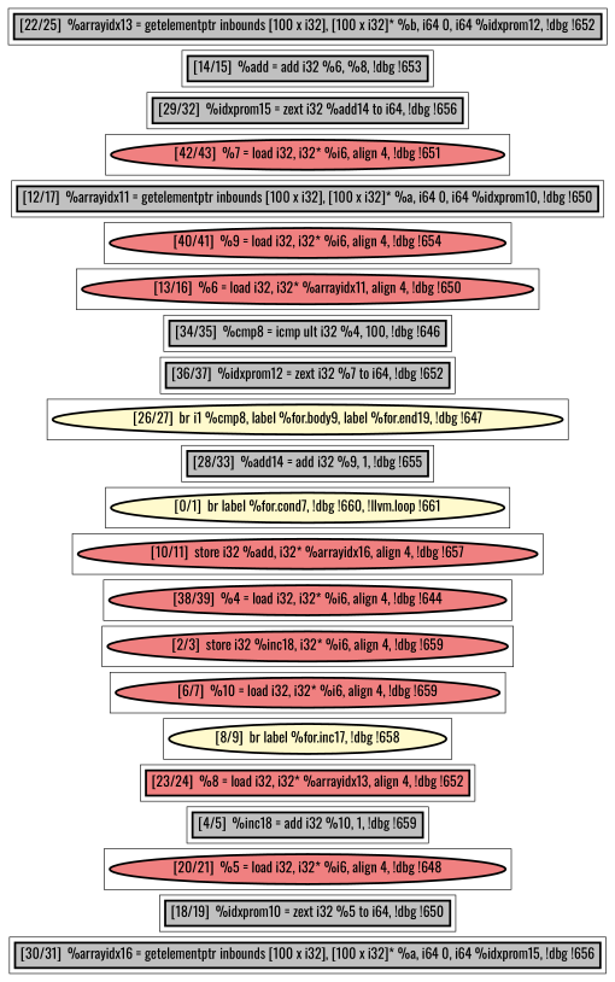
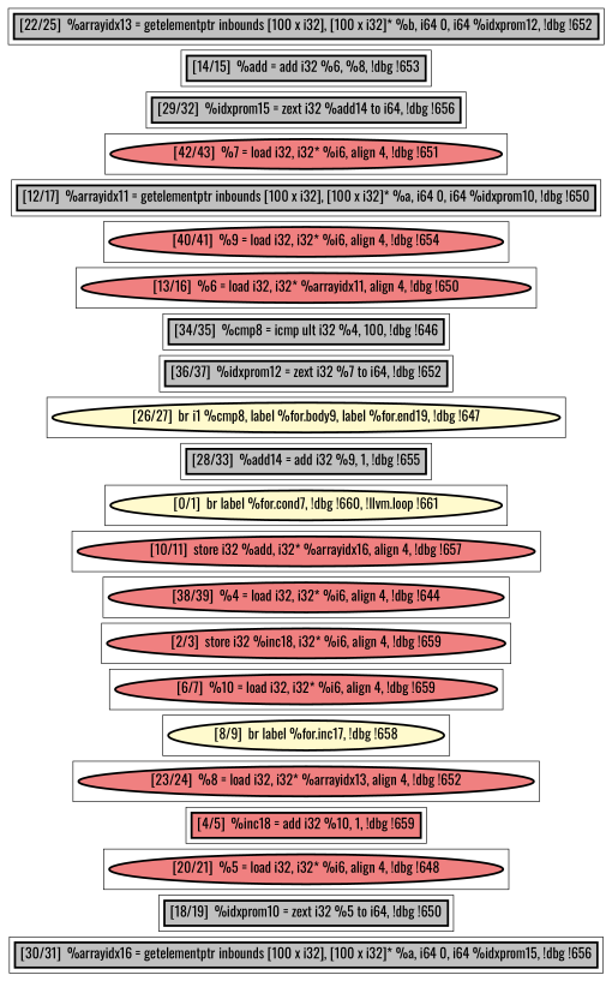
  digraph {
    rankdir=LR
    fontname=Oswald
    node [fillcolor=grey fontsize=20 penwidth=3.0 shape=ellipse style=filled fontname=Oswald]
    n1 [label="[30/31]  %arrayidx16 = getelementptr inbounds [100 x i32], [100 x i32]* %a, i64 0, i64 %idxprom15, !dbg !656" shape=rectangle]
    n2 [label="[18/19]  %idxprom10 = zext i32 %5 to i64, !dbg !650" shape=rectangle]
    n3 [fillcolor=lightcoral label="[20/21]  %5 = load i32, i32* %i6, align 4, !dbg !648"]
-   n4 [label="[4/5]  %inc18 = add i32 %10, 1, !dbg !659" shape=rectangle]
-   n5 [fillcolor=lightcoral label="[23/24]  %8 = load i32, i32* %arrayidx13, align 4, !dbg !652" shape=box]
+   n4 [fillcolor=lightcoral label="[4/5]  %inc18 = add i32 %10, 1, !dbg !659" shape=rectangle]
+   n5 [fillcolor=lightcoral label="[23/24]  %8 = load i32, i32* %arrayidx13, align 4, !dbg !652"]
    n6 [fillcolor=lemonchiffon label="[8/9]  br label %for.inc17, !dbg !658"]
    n7 [fillcolor=lightcoral label="[6/7]  %10 = load i32, i32* %i6, align 4, !dbg !659"]
    n8 [fillcolor=lightcoral label="[2/3]  store i32 %inc18, i32* %i6, align 4, !dbg !659"]
    n9 [fillcolor=lightcoral label="[38/39]  %4 = load i32, i32* %i6, align 4, !dbg !644"]
    n10 [fillcolor=lightcoral label="[10/11]  store i32 %add, i32* %arrayidx16, align 4, !dbg !657"]
    n11 [fillcolor=lemonchiffon label="[0/1]  br label %for.cond7, !dbg !660, !llvm.loop !661"]
    n12 [label="[28/33]  %add14 = add i32 %9, 1, !dbg !655" shape=rectangle]
    n13 [fillcolor=lemonchiffon label="[26/27]  br i1 %cmp8, label %for.body9, label %for.end19, !dbg !647"]
    n14 [label="[36/37]  %idxprom12 = zext i32 %7 to i64, !dbg !652" shape=rectangle]
    n15 [label="[34/35]  %cmp8 = icmp ult i32 %4, 100, !dbg !646" shape=rectangle]
    n16 [fillcolor=lightcoral label="[13/16]  %6 = load i32, i32* %arrayidx11, align 4, !dbg !650"]
    n17 [fillcolor=lightcoral label="[40/41]  %9 = load i32, i32* %i6, align 4, !dbg !654"]
    n18 [label="[12/17]  %arrayidx11 = getelementptr inbounds [100 x i32], [100 x i32]* %a, i64 0, i64 %idxprom10, !dbg !650" shape=rectangle]
    n19 [fillcolor=lightcoral label="[42/43]  %7 = load i32, i32* %i6, align 4, !dbg !651"]
    n20 [label="[29/32]  %idxprom15 = zext i32 %add14 to i64, !dbg !656" shape=rectangle]
    n21 [label="[14/15]  %add = add i32 %6, %8, !dbg !653" shape=rectangle]
    n22 [label="[22/25]  %arrayidx13 = getelementptr inbounds [100 x i32], [100 x i32]* %b, i64 0, i64 %idxprom12, !dbg !652" shape=rectangle]
    subgraph cluster_1 {
      n1
    }
    subgraph cluster_2 {
      n2
    }
    subgraph cluster_3 {
      n3
    }
    subgraph cluster_4 {
      n4
    }
    subgraph cluster_5 {
      n5
    }
    subgraph cluster_6 {
      n6
    }
    subgraph cluster_7 {
      n7
    }
    subgraph cluster_8 {
      n8
    }
    subgraph cluster_9 {
      n9
    }
    subgraph cluster_10 {
      n10
    }
    subgraph cluster_11 {
      n11
    }
    subgraph cluster_12 {
      n12
    }
    subgraph cluster_13 {
      n13
    }
    subgraph cluster_14 {
      n14
    }
    subgraph cluster_15 {
      n15
    }
    subgraph cluster_16 {
      n16
    }
    subgraph cluster_17 {
      n17
    }
    subgraph cluster_18 {
      n18
    }
    subgraph cluster_19 {
      n19
    }
    subgraph cluster_20 {
      n20
    }
    subgraph cluster_21 {
      n21
    }
    subgraph cluster_22 {
      n22
    }
  }
